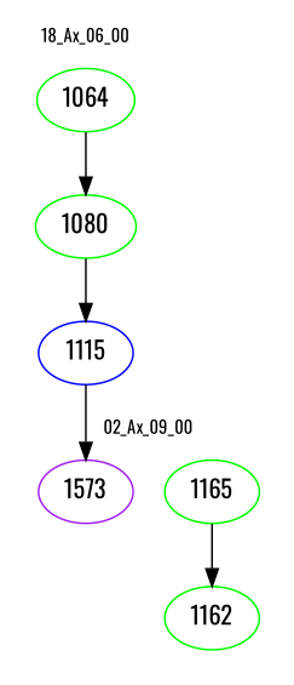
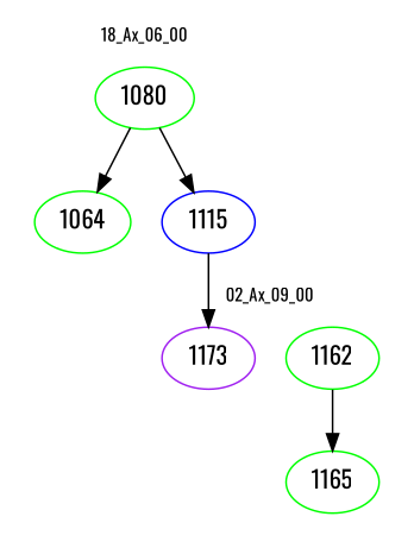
  digraph {
    fontname=Oswald
    node [color=green fontname=Oswald]
    edge [color=black fontname=Oswald]
    n1 [label=1080]
    n2 [label=1064]
    n3 [color=blue label=1115]
    n4 [label=1162]
    n5 [label=1165]
-   n6 [color=purple label=1573]
+   n6 [color=purple label=1173]
    subgraph cluster_1 {
      color=white
      fontsize=10
      label="18_Ax_06_00"
      n1
      n2
      n3
    }
    subgraph cluster_2 {
      color=white
      fontsize=10
      label="02_Ax_09_00"
      n4
      n5
      n6
    }
-   n2 -> n1
+   n1 -> n2
    n1 -> n3
    n3 -> n6
-   n5 -> n4
+   n4 -> n5
  }
